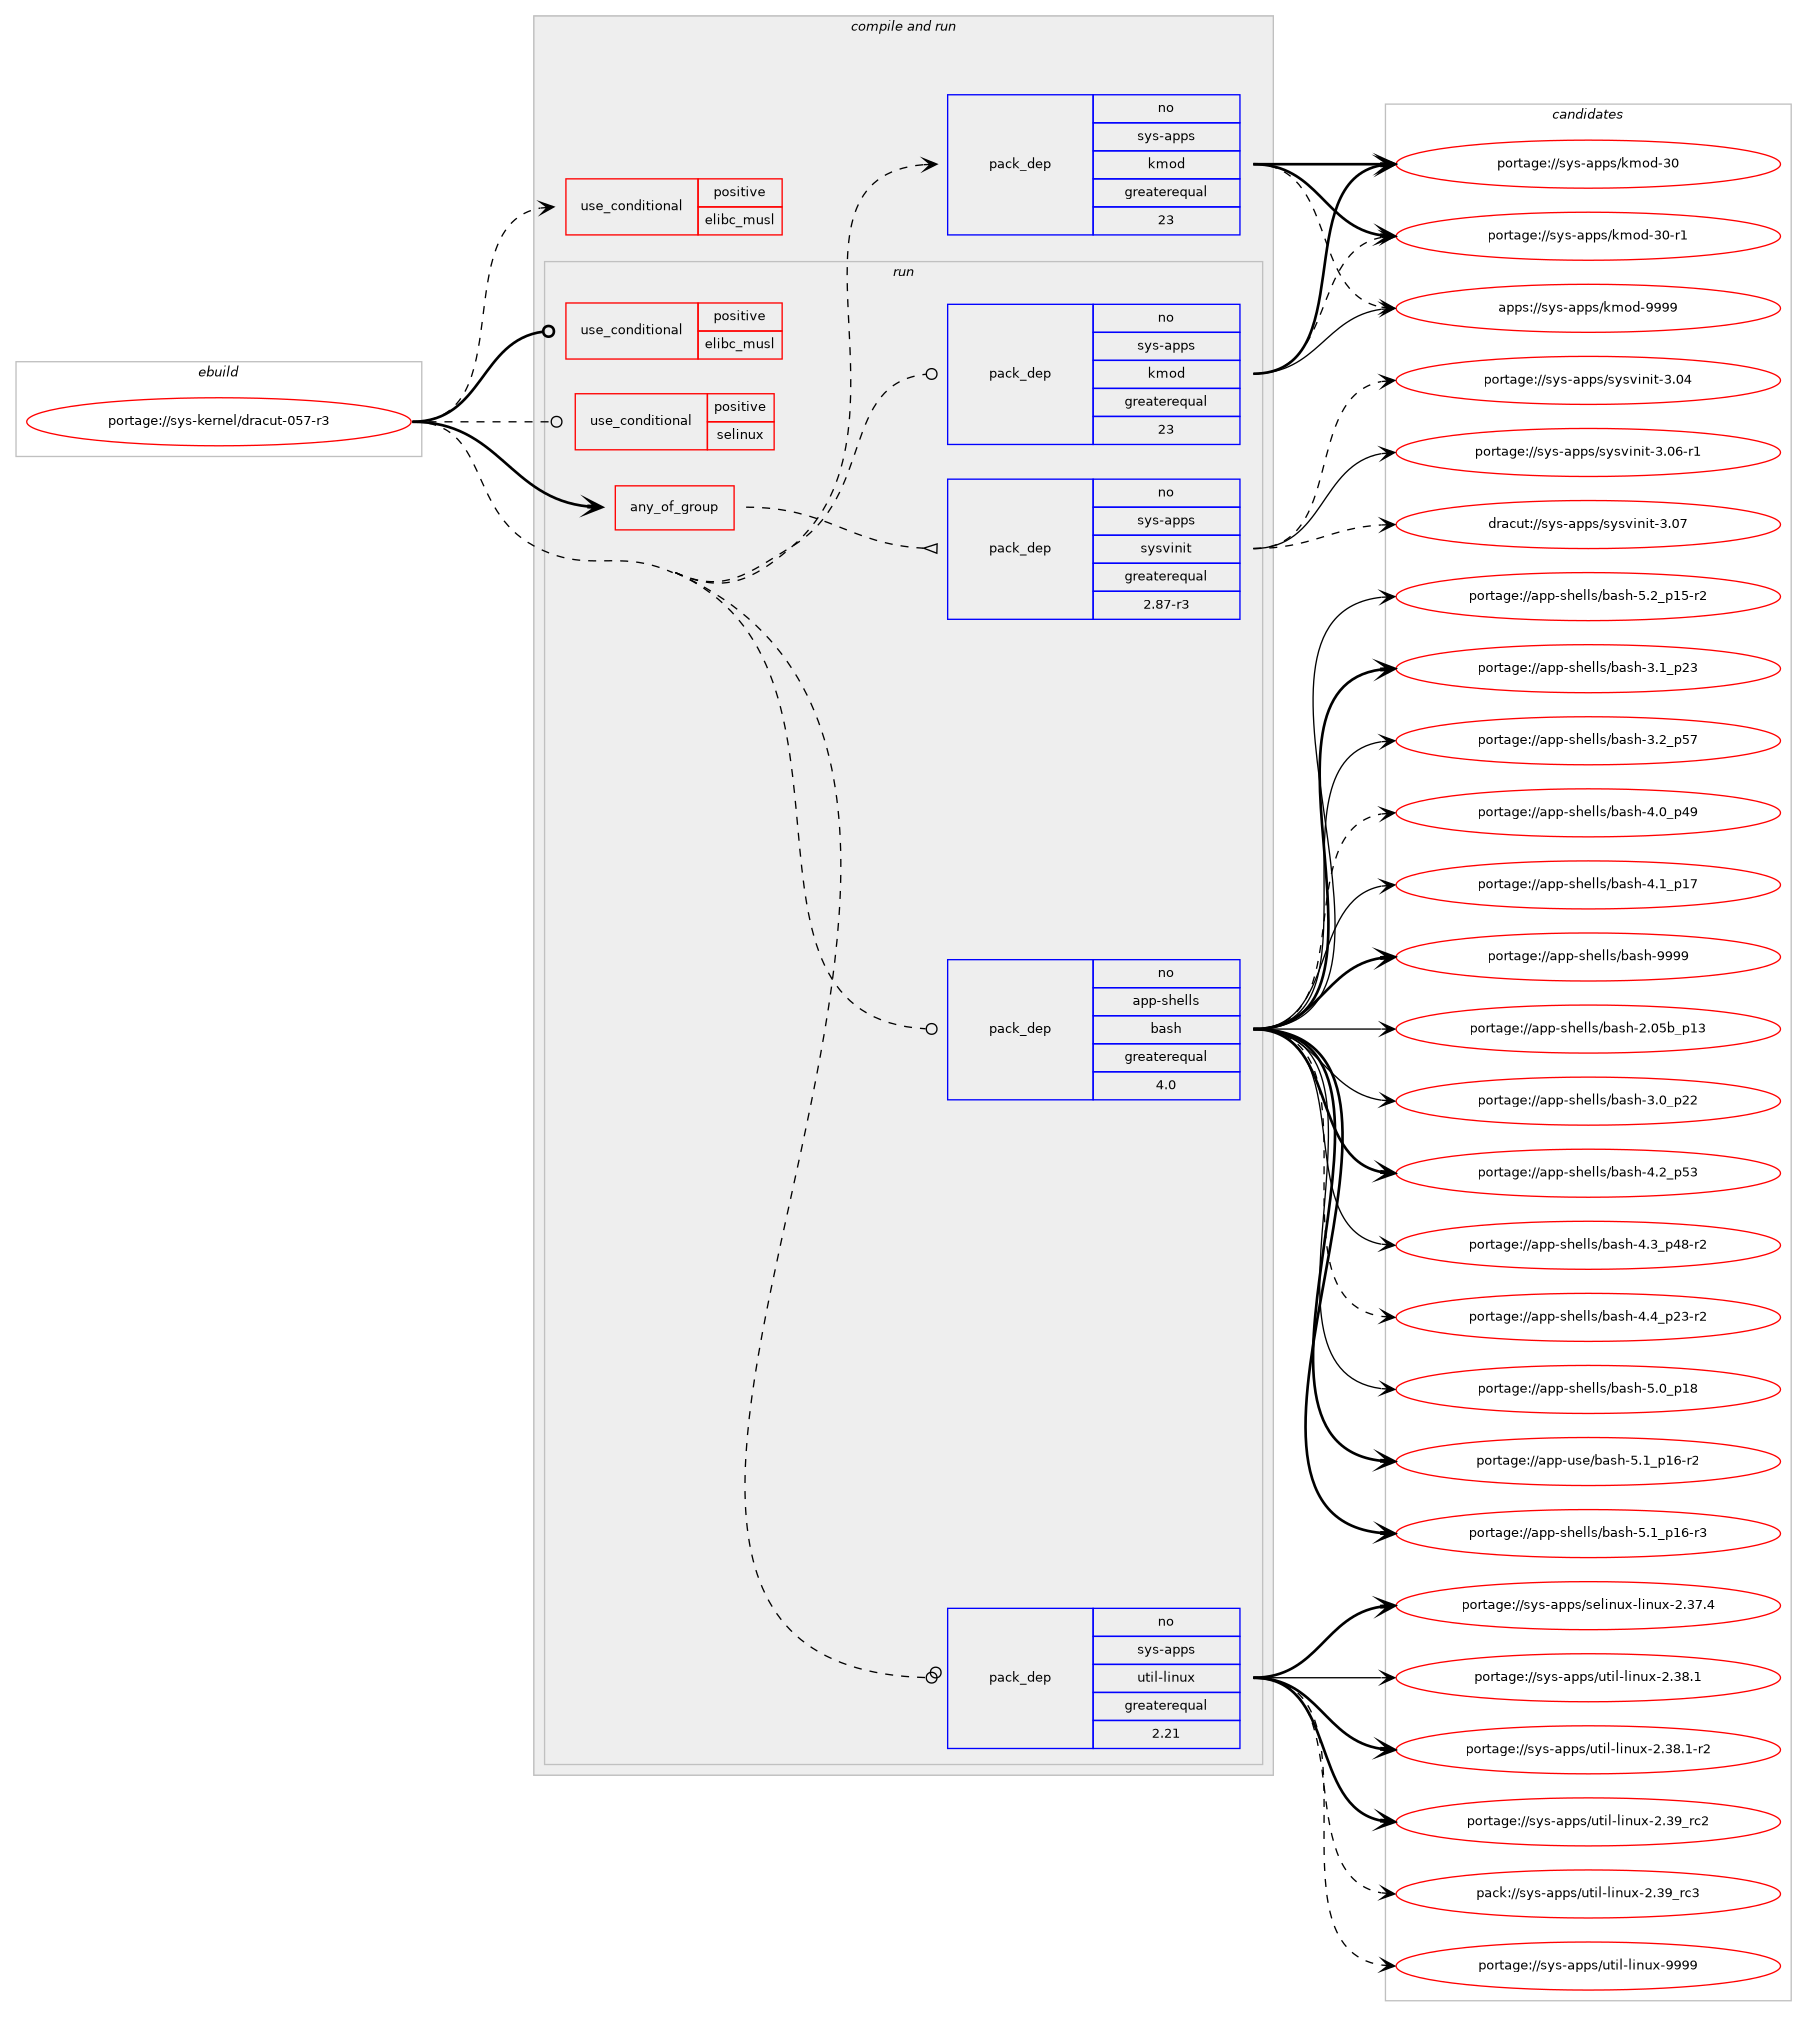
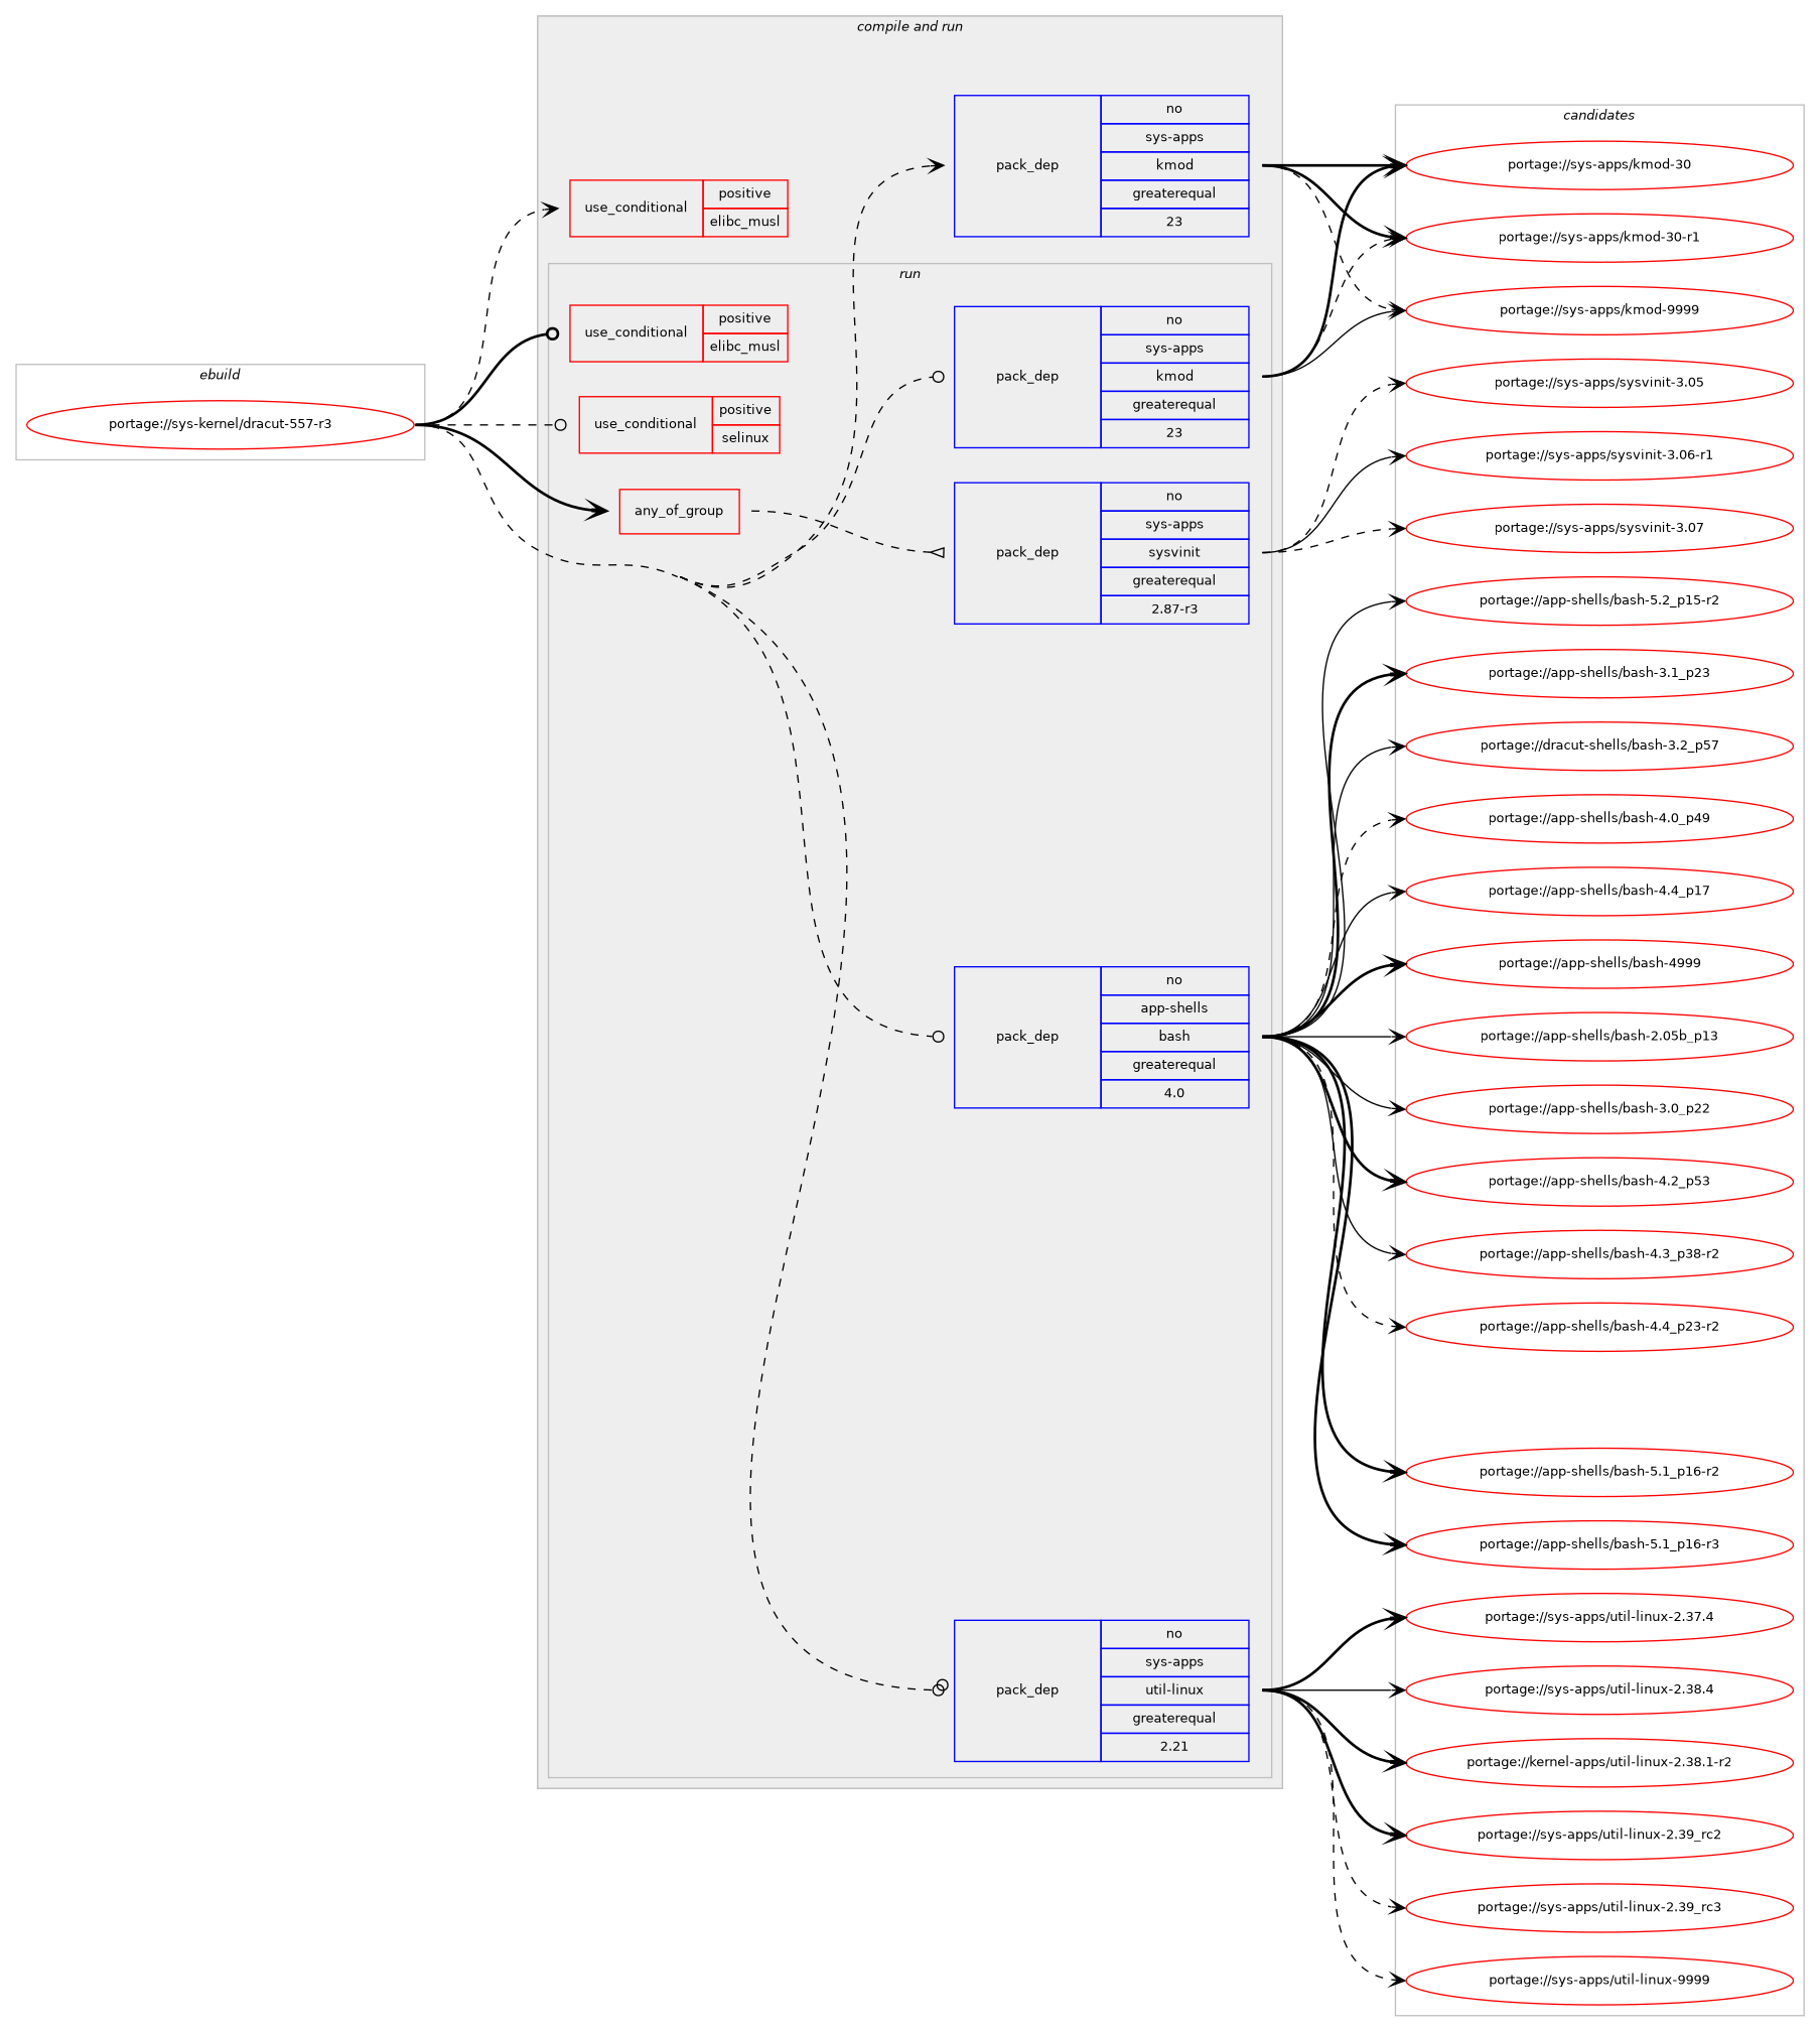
  digraph {
    compound=true
    concentrate=true
    fontname=Helvetica
    fontsize=10
    newrank=true
    rankdir=LR
    ranksep=1.5
    node [color=red fontname=Helvetica fontsize=10]
    edge [arrowhead=vee headport=w style=dashed tailport=e weight=100]
-   n1 [label="portage://sys-kernel/dracut-057-r3" width=4]
+   n1 [label="portage://sys-kernel/dracut-557-r3" width=4]
    n2 [label=<<TABLE BORDER="0" CELLBORDER="1" CELLSPACING="0" CELLPADDING="4"><TR><TD ROWSPAN="3" CELLPADDING="10">use_conditional</TD></TR><TR><TD>positive</TD></TR><TR><TD>elibc_musl</TD></TR></TABLE>> shape=none]
    n3 [color=blue label=<<TABLE BORDER="0" CELLBORDER="1" CELLSPACING="0" CELLPADDING="4" WIDTH="220"><TR><TD ROWSPAN="6" CELLPADDING="30">pack_dep</TD></TR><TR><TD WIDTH="110">no</TD></TR><TR><TD>sys-apps</TD></TR><TR><TD>kmod</TD></TR><TR><TD>greaterequal</TD></TR><TR><TD>23</TD></TR></TABLE>> shape=none]
    n4 [color=blue label=<<TABLE BORDER="0" CELLBORDER="1" CELLSPACING="0" CELLPADDING="4" WIDTH="220"><TR><TD ROWSPAN="6" CELLPADDING="30">pack_dep</TD></TR><TR><TD WIDTH="110">no</TD></TR><TR><TD>sys-apps</TD></TR><TR><TD>sysvinit</TD></TR><TR><TD>greaterequal</TD></TR><TR><TD>2.87-r3</TD></TR></TABLE>> shape=none]
    n5 [label=<<TABLE BORDER="0" CELLBORDER="1" CELLSPACING="0" CELLPADDING="4"><TR><TD CELLPADDING="10">any_of_group</TD></TR></TABLE>> shape=none]
    n6 [label=<<TABLE BORDER="0" CELLBORDER="1" CELLSPACING="0" CELLPADDING="4"><TR><TD ROWSPAN="3" CELLPADDING="10">use_conditional</TD></TR><TR><TD>positive</TD></TR><TR><TD>elibc_musl</TD></TR></TABLE>> shape=none]
    n7 [label=<<TABLE BORDER="0" CELLBORDER="1" CELLSPACING="0" CELLPADDING="4"><TR><TD ROWSPAN="3" CELLPADDING="10">use_conditional</TD></TR><TR><TD>positive</TD></TR><TR><TD>selinux</TD></TR></TABLE>> shape=none]
    n8 [color=blue label=<<TABLE BORDER="0" CELLBORDER="1" CELLSPACING="0" CELLPADDING="4" WIDTH="220"><TR><TD ROWSPAN="6" CELLPADDING="30">pack_dep</TD></TR><TR><TD WIDTH="110">no</TD></TR><TR><TD>app-shells</TD></TR><TR><TD>bash</TD></TR><TR><TD>greaterequal</TD></TR><TR><TD>4.0</TD></TR></TABLE>> shape=none]
    n9 [color=blue label=<<TABLE BORDER="0" CELLBORDER="1" CELLSPACING="0" CELLPADDING="4" WIDTH="220"><TR><TD ROWSPAN="6" CELLPADDING="30">pack_dep</TD></TR><TR><TD WIDTH="110">no</TD></TR><TR><TD>sys-apps</TD></TR><TR><TD>kmod</TD></TR><TR><TD>greaterequal</TD></TR><TR><TD>23</TD></TR></TABLE>> shape=none]
    n10 [color=blue label=<<TABLE BORDER="0" CELLBORDER="1" CELLSPACING="0" CELLPADDING="4" WIDTH="220"><TR><TD ROWSPAN="6" CELLPADDING="30">pack_dep</TD></TR><TR><TD WIDTH="110">no</TD></TR><TR><TD>sys-apps</TD></TR><TR><TD>util-linux</TD></TR><TR><TD>greaterequal</TD></TR><TR><TD>2.21</TD></TR></TABLE>> shape=none]
    n11 [label="portage://sys-apps/kmod-30" width=4]
    n12 [label="portage://sys-apps/kmod-30-r1" width=4]
-   n13 [label="apps://sys-apps/kmod-9999" width=4]
-   n14 [label="portage://sys-apps/sysvinit-3.04" width=4]
+   n13 [label="portage://sys-apps/kmod-9999" width=4]
+   n14 [label="portage://sys-apps/sysvinit-3.05" width=4]
    n15 [label="portage://sys-apps/sysvinit-3.06-r1" width=4]
-   n16 [label="dracut://sys-apps/sysvinit-3.07" width=4]
+   n16 [label="portage://sys-apps/sysvinit-3.07" width=4]
    n17 [label="portage://app-shells/bash-2.05b_p13" width=4]
    n18 [label="portage://app-shells/bash-3.0_p22" width=4]
    n19 [label="portage://app-shells/bash-3.1_p23" width=4]
-   n20 [label="portage://app-shells/bash-3.2_p57" width=4]
+   n20 [label="portage://dracut-shells/bash-3.2_p57" width=4]
    n21 [label="portage://app-shells/bash-4.0_p49" width=4]
-   n22 [label="portage://app-shells/bash-4.1_p17" width=4]
+   n22 [label="portage://app-shells/bash-4.4_p17" width=4]
    n23 [label="portage://app-shells/bash-4.2_p53" width=4]
-   n24 [label="portage://app-shells/bash-4.3_p48-r2" width=4]
+   n24 [label="portage://app-shells/bash-4.3_p38-r2" width=4]
    n25 [label="portage://app-shells/bash-4.4_p23-r2" width=4]
-   n26 [label="portage://app-shells/bash-5.0_p18" width=4]
-   n27 [label="portage://app-use/bash-5.1_p16-r2" width=4]
+   n27 [label="portage://app-shells/bash-5.1_p16-r2" width=4]
    n28 [label="portage://app-shells/bash-5.1_p16-r3" width=4]
    n29 [label="portage://app-shells/bash-5.2_p15-r2" width=4]
-   n30 [label="portage://app-shells/bash-9999" width=4]
-   n31 [label="portage://sys-apps/selinux-linux-2.37.4" width=4]
-   n32 [label="portage://sys-apps/util-linux-2.38.1" width=4]
-   n33 [label="portage://sys-apps/util-linux-2.38.1-r2" width=4]
+   n30 [label="portage://app-shells/bash-4999" width=4]
+   n31 [label="portage://sys-apps/util-linux-2.37.4" width=4]
+   n32 [label="portage://sys-apps/util-linux-2.38.4" width=4]
+   n33 [label="portage://kernel-apps/util-linux-2.38.1-r2" width=4]
    n34 [label="portage://sys-apps/util-linux-2.39_rc2" width=4]
-   n35 [label="pack://sys-apps/util-linux-2.39_rc3" width=4]
+   n35 [label="portage://sys-apps/util-linux-2.39_rc3" width=4]
    n36 [label="portage://sys-apps/util-linux-9999" width=4]
    subgraph cluster_1 {
      color=gray
      label=<<i>ebuild</i>>
      rank=same
      n1
    }
    subgraph cluster_2 {
      color=gray
      label=<<i>dependencies</i>>
      subgraph cluster_3 {
        color=gray
        fillcolor="#eeeeee"
        label=<<i>compile</i>>
        style=filled
        subgraph sub_4 {
          color=gray
          fillcolor="#eeeeee"
          label=<<i>compile</i>>
          style=filled
          n2
        }
        subgraph sub_5 {
          color=gray
          fillcolor="#eeeeee"
          label=<<i>compile</i>>
          style=filled
          n3
        }
      }
      subgraph cluster_6 {
        color=gray
        fillcolor="#eeeeee"
        label=<<i>compile and run</i>>
        style=filled
      }
      subgraph cluster_7 {
        color=gray
        fillcolor="#eeeeee"
        label=<<i>run</i>>
        style=filled
        subgraph sub_8 {
          color=gray
          fillcolor="#eeeeee"
          label=<<i>run</i>>
          style=filled
          n5
          subgraph sub_9 {
            color=gray
            fillcolor="#eeeeee"
            label=<<i>run</i>>
            style=filled
            n4
          }
        }
        subgraph sub_10 {
          color=gray
          fillcolor="#eeeeee"
          label=<<i>run</i>>
          style=filled
          n6
        }
        subgraph sub_11 {
          color=gray
          fillcolor="#eeeeee"
          label=<<i>run</i>>
          style=filled
          n7
        }
        subgraph sub_12 {
          color=gray
          fillcolor="#eeeeee"
          label=<<i>run</i>>
          style=filled
          n8
        }
        subgraph sub_13 {
          color=gray
          fillcolor="#eeeeee"
          label=<<i>run</i>>
          style=filled
          n9
        }
        subgraph sub_14 {
          color=gray
          fillcolor="#eeeeee"
          label=<<i>run</i>>
          style=filled
          n10
        }
      }
    }
    subgraph cluster_15 {
      color=gray
      label=<<i>candidates</i>>
      rank=same
      subgraph sub_16 {
        color=black
        label=<<i>candidates</i>>
        nodesep=1
        rank=same
        n11
        n12
        n13
      }
      subgraph sub_17 {
        color=black
        label=<<i>candidates</i>>
        nodesep=1
        rank=same
        n14
        n15
        n16
      }
      subgraph sub_18 {
        color=black
        label=<<i>candidates</i>>
        nodesep=1
        rank=same
        n17
        n18
        n19
        n20
        n21
        n22
        n23
        n24
        n25
-       n26
        n27
        n28
        n29
        n30
      }
      subgraph sub_19 {
        color=black
        label=<<i>candidates</i>>
        nodesep=1
        rank=same
        n11
        n12
        n13
      }
      subgraph sub_20 {
        color=black
        label=<<i>candidates</i>>
        nodesep=1
        rank=same
        n31
        n32
        n33
        n34
        n35
        n36
      }
    }
    n1 -> n2 [weight=20]
    n1 -> n3 [weight=20]
    n1 -> n5 [style=bold weight=20]
    n1 -> n6 [arrowhead=odot style=bold weight=20]
    n1 -> n7 [arrowhead=odot weight=20]
    n1 -> n8 [arrowhead=odot weight=20]
    n1 -> n9 [arrowhead=odot weight=20]
    n1 -> n10 [arrowhead=odot weight=20]
    n3 -> n11 [style=bold]
    n3 -> n12 [style=bold]
    n3 -> n13
    n4 -> n14
    n4 -> n15 [style=solid]
    n4 -> n16
    n5 -> n4 [arrowhead=oinv weight=20]
    n8 -> n17 [style=solid]
    n8 -> n18 [style=solid]
    n8 -> n19 [style=bold]
    n8 -> n20 [style=solid]
    n8 -> n21
    n8 -> n22 [style=solid]
    n8 -> n23 [style=bold]
    n8 -> n24 [style=solid]
    n8 -> n25
-   n8 -> n26 [style=solid]
    n8 -> n27 [style=bold]
    n8 -> n28 [style=bold]
    n8 -> n29 [style=solid]
    n8 -> n30 [style=bold]
    n9 -> n11 [style=bold]
    n9 -> n12
    n9 -> n13 [style=solid]
    n10 -> n31 [style=bold]
    n10 -> n32 [style=solid]
    n10 -> n33 [style=bold]
    n10 -> n34 [style=bold]
    n10 -> n35
    n10 -> n36
  }
